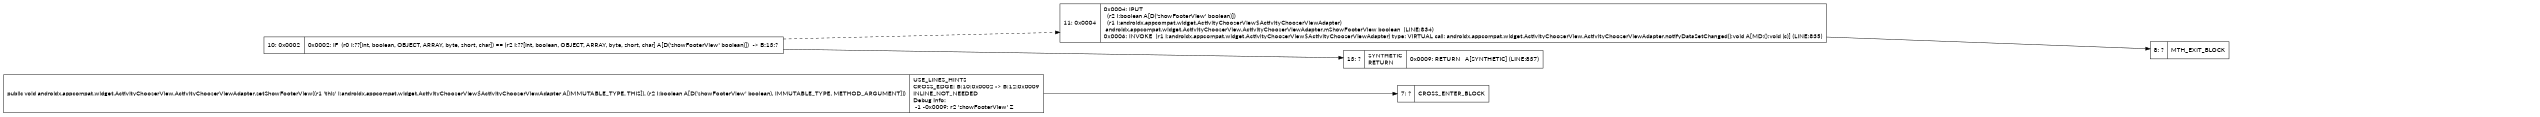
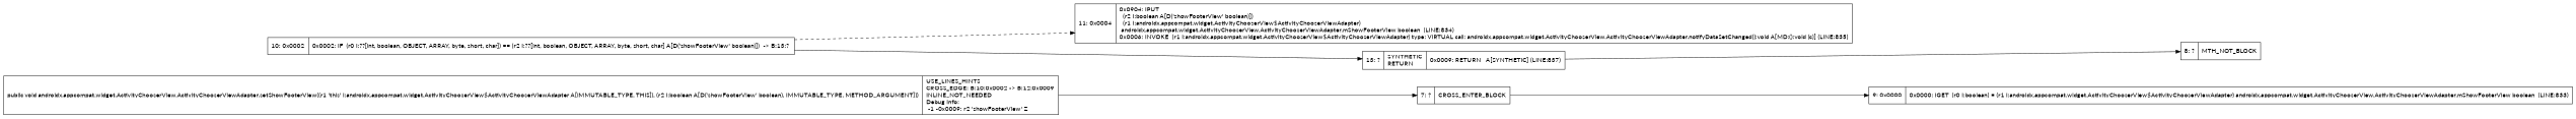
  digraph {
    fontname=Lato
    rankdir=LR
    node [fontname=Lato shape=record]
    edge [fontname=Lato]
    n1 [label="{7\:\ ?|CROSS_ENTER_BLOCK\l}"]
+   n2 [label="{9\:\ 0x0000|0x0000: IGET  (r0 I:boolean) = (r1 I:androidx.appcompat.widget.ActivityChooserView$ActivityChooserViewAdapter) androidx.appcompat.widget.ActivityChooserView.ActivityChooserViewAdapter.mShowFooterView boolean  (LINE:833)\l}"]
    n3 [label="{10\:\ 0x0002|0x0002: IF  (r0 I:??[int, boolean, OBJECT, ARRAY, byte, short, char]) == (r2 I:??[int, boolean, OBJECT, ARRAY, byte, short, char] A[D('showFooterView' boolean)])  \-\> B:13:? \l}"]
-   n4 [label="{11\:\ 0x0004|0x0004: IPUT  \l  (r2 I:boolean A[D('showFooterView' boolean)])\l  (r1 I:androidx.appcompat.widget.ActivityChooserView$ActivityChooserViewAdapter)\l androidx.appcompat.widget.ActivityChooserView.ActivityChooserViewAdapter.mShowFooterView boolean  (LINE:834)\l0x0006: INVOKE  (r1 I:androidx.appcompat.widget.ActivityChooserView$ActivityChooserViewAdapter) type: VIRTUAL call: androidx.appcompat.widget.ActivityChooserView.ActivityChooserViewAdapter.notifyDataSetChanged():void A[MD:():void (c)] (LINE:835)\l}"]
+   n4 [label="{11\:\ 0x0004|0x0904: IPUT  \l  (r2 I:boolean A[D('showFooterView' boolean)])\l  (r1 I:androidx.appcompat.widget.ActivityChooserView$ActivityChooserViewAdapter)\l androidx.appcompat.widget.ActivityChooserView.ActivityChooserViewAdapter.mShowFooterView boolean  (LINE:834)\l0x0006: INVOKE  (r1 I:androidx.appcompat.widget.ActivityChooserView$ActivityChooserViewAdapter) type: VIRTUAL call: androidx.appcompat.widget.ActivityChooserView.ActivityChooserViewAdapter.notifyDataSetChanged():void A[MD:():void (c)] (LINE:835)\l}"]
    n5 [label="{13\:\ ?|SYNTHETIC\lRETURN\l|0x0009: RETURN   A[SYNTHETIC] (LINE:837)\l}"]
-   n6 [label="{8\:\ ?|MTH_EXIT_BLOCK\l}"]
+   n6 [label="{8\:\ ?|MTH_NOT_BLOCK\l}"]
    n7 [label="{public void androidx.appcompat.widget.ActivityChooserView.ActivityChooserViewAdapter.setShowFooterView((r1 'this' I:androidx.appcompat.widget.ActivityChooserView$ActivityChooserViewAdapter A[IMMUTABLE_TYPE, THIS]), (r2 I:boolean A[D('showFooterView' boolean), IMMUTABLE_TYPE, METHOD_ARGUMENT]))  | USE_LINES_HINTS\lCROSS_EDGE: B:10:0x0002 \-\> B:12:0x0009\lINLINE_NOT_NEEDED\lDebug Info:\l  \-1 \-0x0009: r2 'showFooterView' Z\l}"]
+   n1 -> n2
    n3 -> n4 [style=dashed]
    n3 -> n5
-   n4 -> n6
+   n5 -> n6
    n7 -> n1
  }
